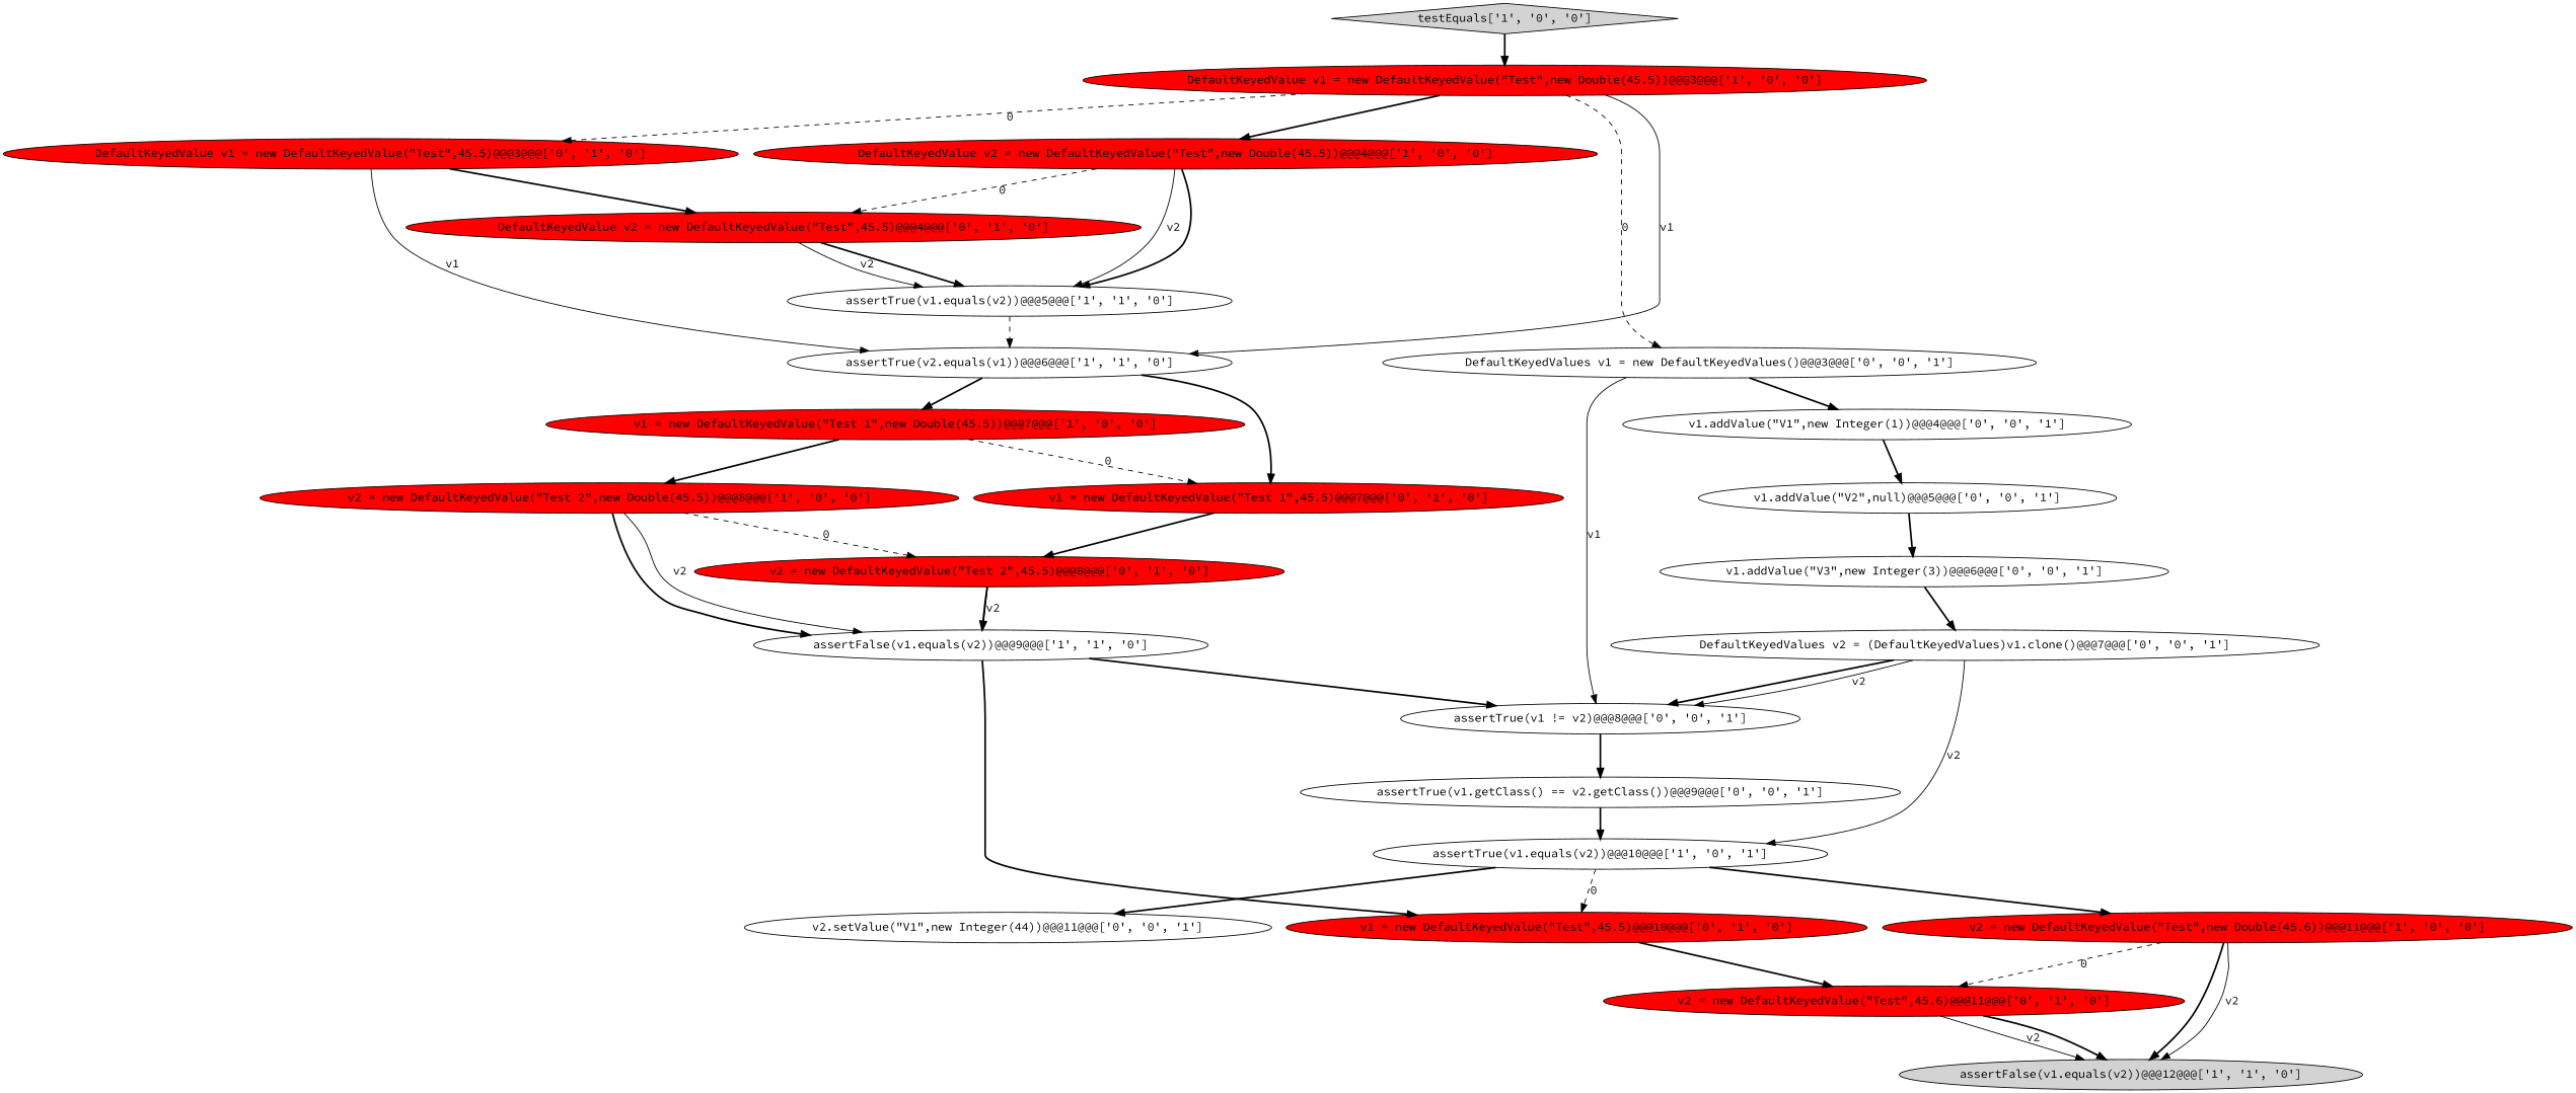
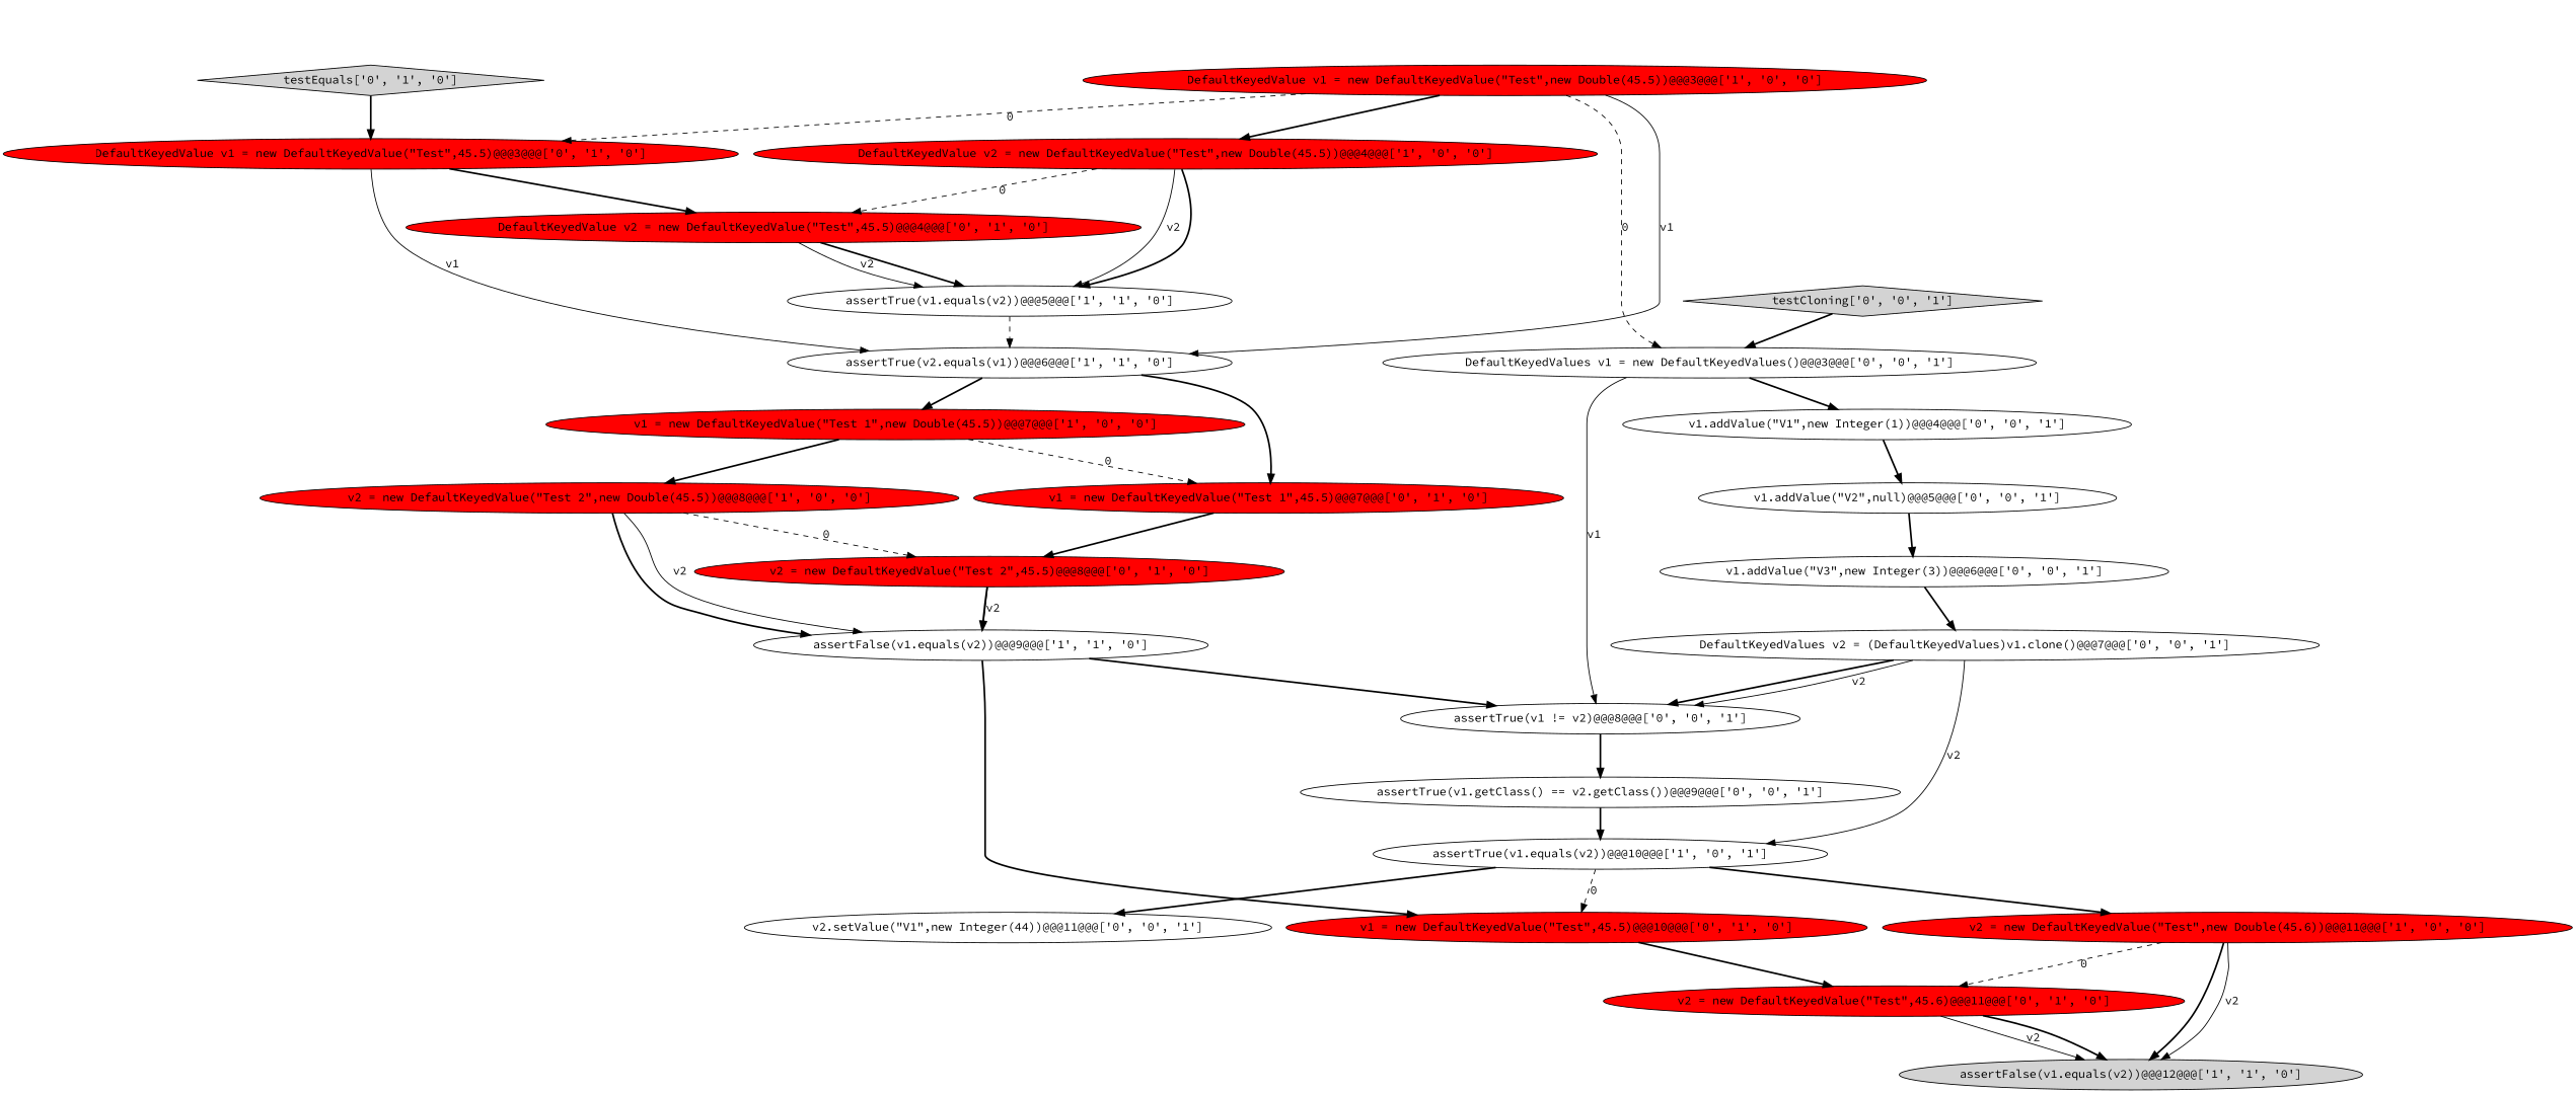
  digraph {
    fontname="Source Code Pro"
    node [fillcolor=white fontname="Source Code Pro" shape=ellipse style=filled]
    edge [fontname="Source Code Pro" style=bold]
    n1 [fillcolor=red label="v2 = new DefaultKeyedValue(\"Test\",new Double(45.6))@@@11@@@['1', '0', '0']"]
    n2 [fillcolor=lightgray label="assertFalse(v1.equals(v2))@@@12@@@['1', '1', '0']"]
    n3 [fillcolor=red label="v2 = new DefaultKeyedValue(\"Test\",45.6)@@@11@@@['0', '1', '0']"]
    n4 [fillcolor=red label="DefaultKeyedValue v1 = new DefaultKeyedValue(\"Test\",45.5)@@@3@@@['0', '1', '0']"]
    n5 [label="assertTrue(v2.equals(v1))@@@6@@@['1', '1', '0']"]
    n6 [fillcolor=red label="DefaultKeyedValue v2 = new DefaultKeyedValue(\"Test\",45.5)@@@4@@@['0', '1', '0']"]
    n7 [fillcolor=red label="v1 = new DefaultKeyedValue(\"Test 1\",new Double(45.5))@@@7@@@['1', '0', '0']"]
    n8 [fillcolor=red label="v1 = new DefaultKeyedValue(\"Test 1\",45.5)@@@7@@@['0', '1', '0']"]
    n9 [label="assertTrue(v1.equals(v2))@@@5@@@['1', '1', '0']"]
    n10 [label="assertTrue(v1 != v2)@@@8@@@['0', '0', '1']"]
    n11 [label="assertTrue(v1.getClass() == v2.getClass())@@@9@@@['0', '0', '1']"]
    n12 [label="assertTrue(v1.equals(v2))@@@10@@@['1', '0', '1']"]
-   n13 [fillcolor=lightgray label="testEquals['1', '0', '0']" shape=diamond]
    n14 [fillcolor=red label="DefaultKeyedValue v1 = new DefaultKeyedValue(\"Test\",new Double(45.5))@@@3@@@['1', '0', '0']"]
    n15 [fillcolor=red label="DefaultKeyedValue v2 = new DefaultKeyedValue(\"Test\",new Double(45.5))@@@4@@@['1', '0', '0']"]
    n16 [label="DefaultKeyedValues v1 = new DefaultKeyedValues()@@@3@@@['0', '0', '1']"]
    n17 [label="v1.addValue(\"V1\",new Integer(1))@@@4@@@['0', '0', '1']"]
    n18 [label="v1.addValue(\"V2\",null)@@@5@@@['0', '0', '1']"]
    n19 [label="v1.addValue(\"V3\",new Integer(3))@@@6@@@['0', '0', '1']"]
    n20 [label="DefaultKeyedValues v2 = (DefaultKeyedValues)v1.clone()@@@7@@@['0', '0', '1']"]
    n21 [fillcolor=red label="v1 = new DefaultKeyedValue(\"Test\",45.5)@@@10@@@['0', '1', '0']"]
    n22 [label="v2.setValue(\"V1\",new Integer(44))@@@11@@@['0', '0', '1']"]
    n23 [label="assertFalse(v1.equals(v2))@@@9@@@['1', '1', '0']"]
    n24 [fillcolor=red label="v2 = new DefaultKeyedValue(\"Test 2\",new Double(45.5))@@@8@@@['1', '0', '0']"]
    n25 [fillcolor=red label="v2 = new DefaultKeyedValue(\"Test 2\",45.5)@@@8@@@['0', '1', '0']"]
+   n26 [fillcolor=lightgray label="testCloning['0', '0', '1']" shape=diamond]
+   n27 [fillcolor=lightgray label="testEquals['0', '1', '0']" shape=diamond]
    n1 -> n2
    n1 -> n2 [label=v2 style=solid]
    n1 -> n3 [label=0 style=dashed]
    n3 -> n2 [label=v2 style=solid]
    n3 -> n2
    n4 -> n5 [label=v1 style=solid]
    n4 -> n6
    n5 -> n7
    n5 -> n8
    n6 -> n9
    n6 -> n9 [label=v2 style=solid]
    n7 -> n8 [label=0 style=dashed]
    n7 -> n24
    n8 -> n25
    n9 -> n5 [style=dashed]
    n10 -> n11
    n11 -> n12
    n12 -> n1
    n12 -> n21 [label=0 style=dashed]
    n12 -> n22
-   n13 -> n14
    n14 -> n4 [label=0 style=dashed]
    n14 -> n5 [label=v1 style=solid]
    n14 -> n15
    n14 -> n16 [label=0 style=dashed]
    n15 -> n6 [label=0 style=dashed]
    n15 -> n9 [label=v2 style=solid]
    n15 -> n9
    n16 -> n10 [label=v1 style=solid]
    n16 -> n17
    n17 -> n18
    n18 -> n19
    n19 -> n20
    n20 -> n10
    n20 -> n10 [label=v2 style=solid]
    n20 -> n12 [label=v2 style=solid]
    n21 -> n3
    n23 -> n10
    n23 -> n21
    n24 -> n23 [label=v2 style=solid]
    n24 -> n23
    n24 -> n25 [label=0 style=dashed]
    n25 -> n23
    n25 -> n23 [label=v2 style=solid]
+   n26 -> n16
+   n27 -> n4
  }
